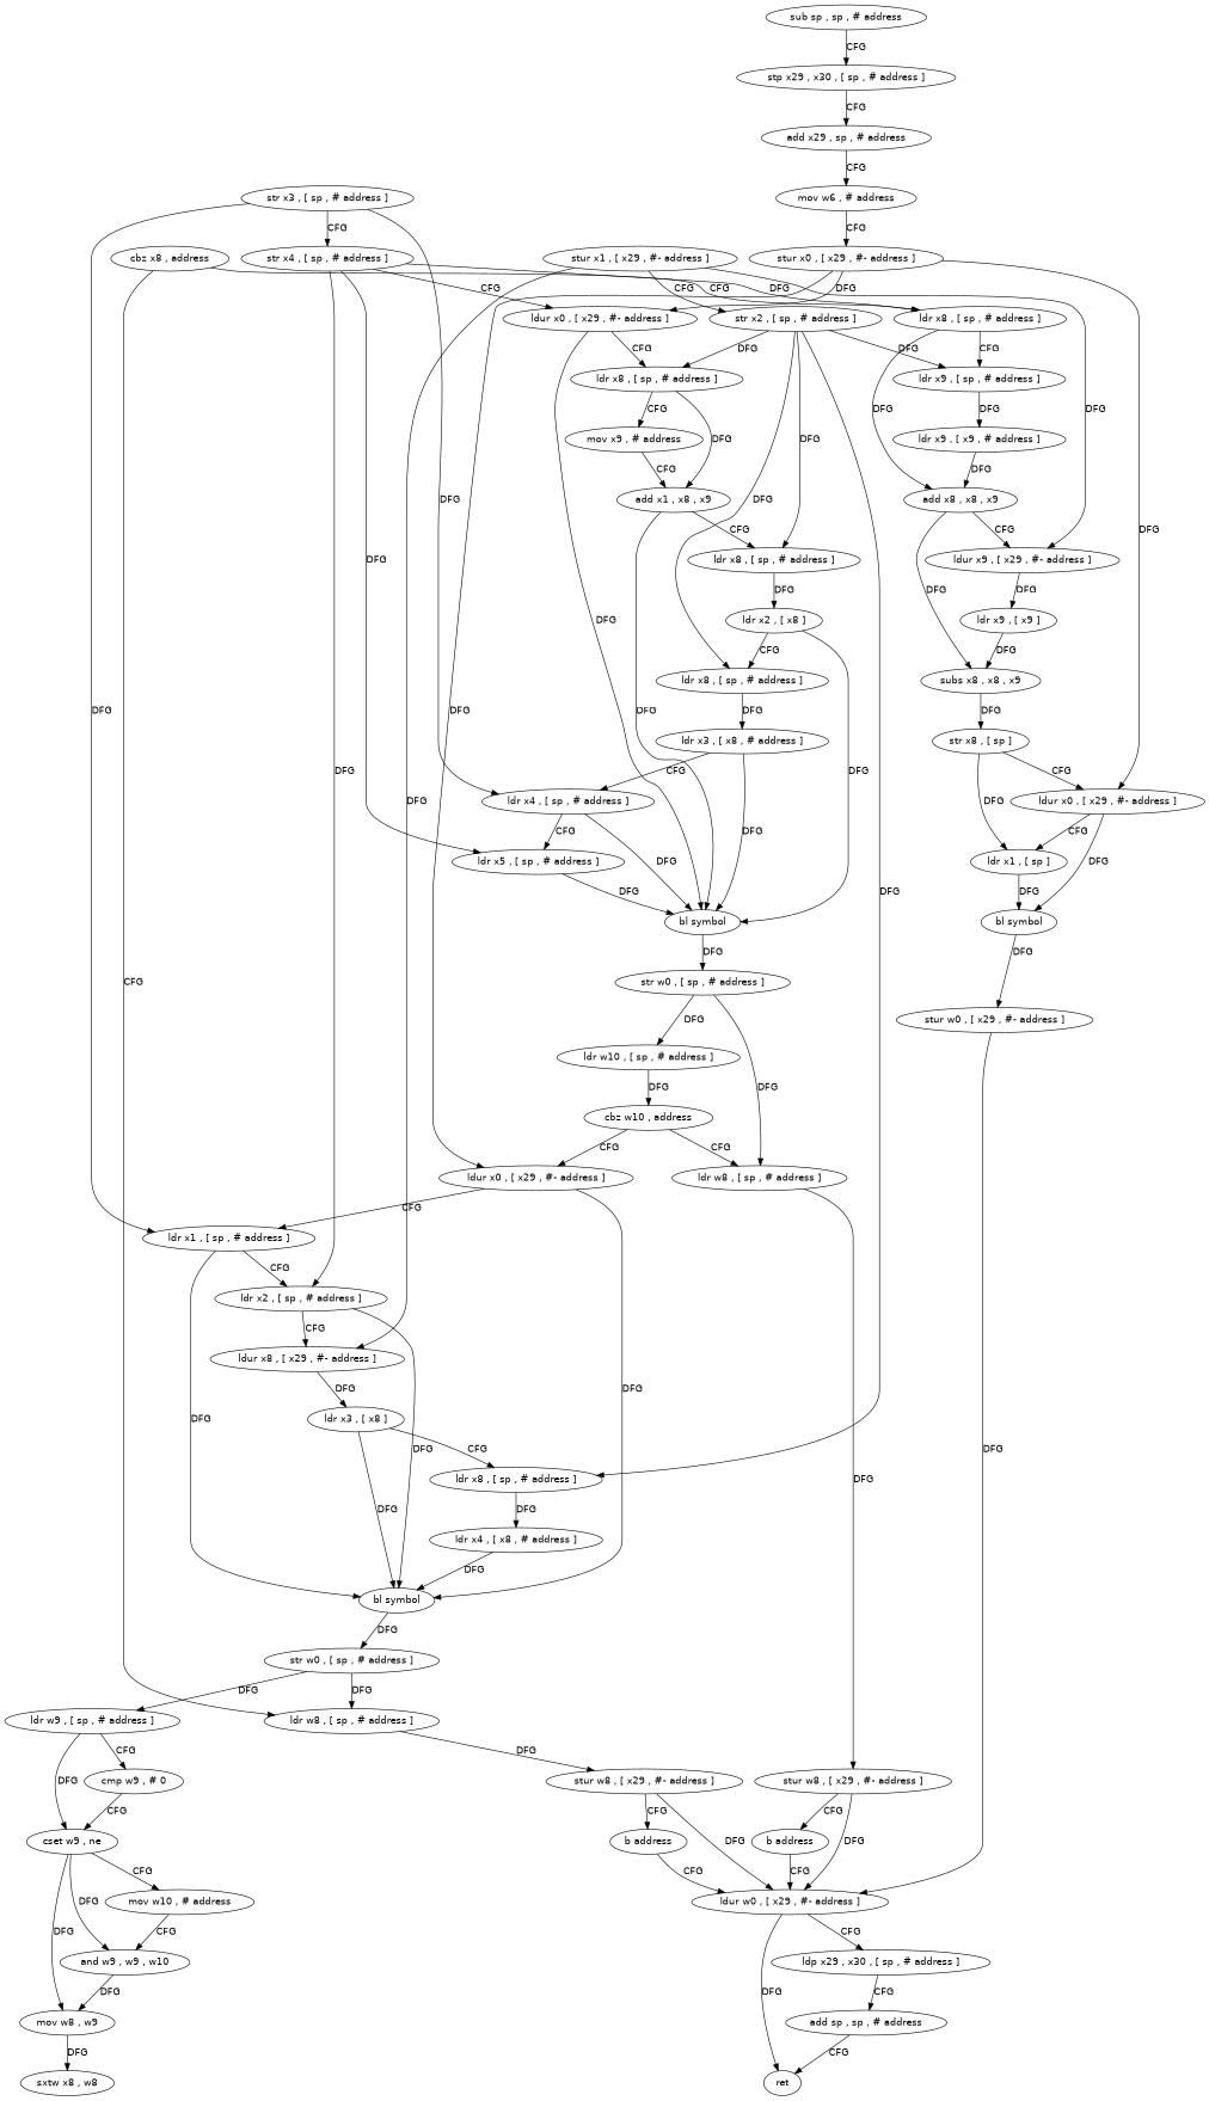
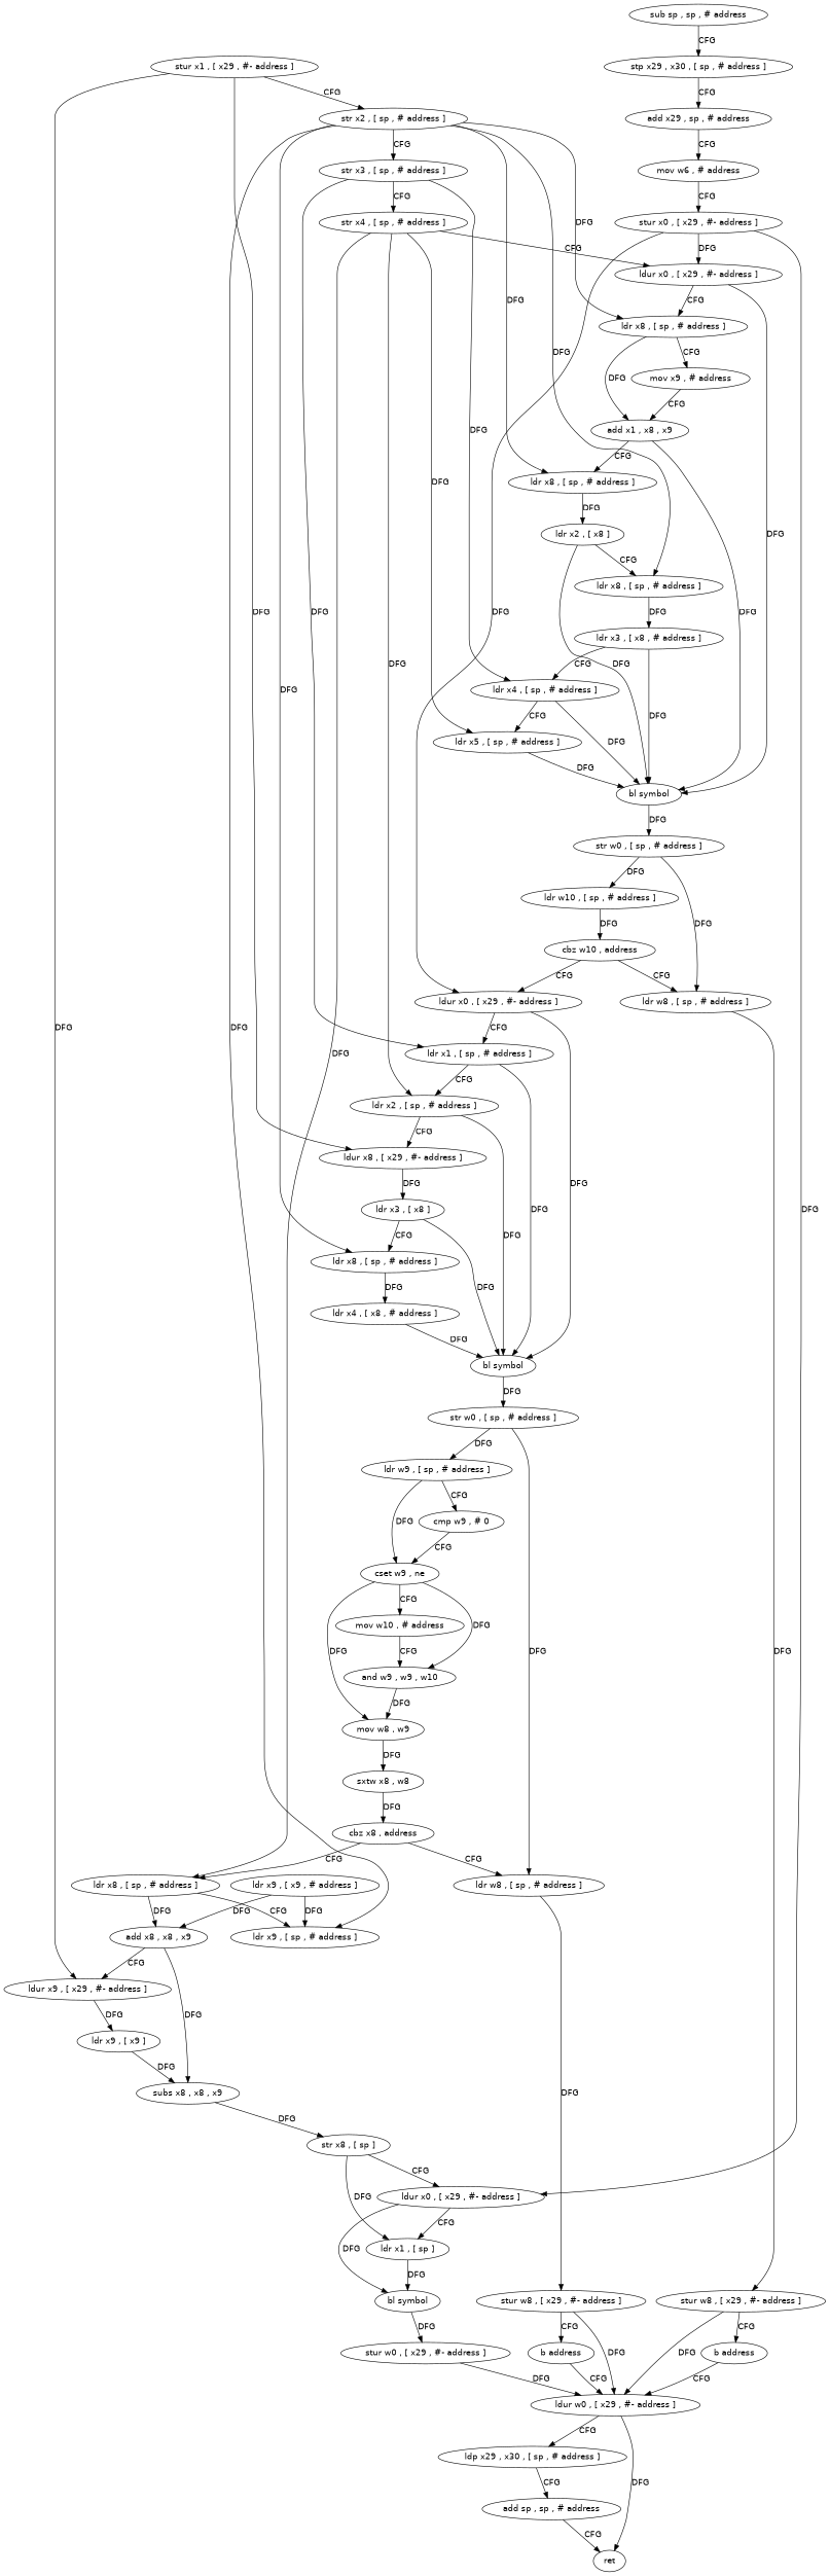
  digraph {
    fontname="DejaVu Sans"
    node [fontname="DejaVu Sans"]
    edge [fontname="DejaVu Sans"]
    n1 [label="sub sp , sp , # address"]
    n2 [label="stp x29 , x30 , [ sp , # address ]"]
    n3 [label="add x29 , sp , # address"]
    n4 [label="mov w6 , # address"]
    n5 [label="stur x0 , [ x29 , #- address ]"]
    n6 [label="ldur x0 , [ x29 , #- address ]"]
    n7 [label="ldur x0 , [ x29 , #- address ]"]
    n8 [label="ldur x0 , [ x29 , #- address ]"]
    n9 [label="stur x1 , [ x29 , #- address ]"]
    n10 [label="str x2 , [ sp , # address ]"]
    n11 [label="ldur x8 , [ x29 , #- address ]"]
    n12 [label="ldur x9 , [ x29 , #- address ]"]
    n13 [label="ldr x8 , [ sp , # address ]"]
    n14 [label="bl symbol"]
    n15 [label="ldr x1 , [ sp , # address ]"]
    n16 [label="bl symbol"]
    n17 [label="ldr x1 , [ sp ]"]
    n18 [label="bl symbol"]
    n19 [label="str x3 , [ sp , # address ]"]
    n20 [label="ldr x8 , [ sp , # address ]"]
    n21 [label="ldr x8 , [ sp , # address ]"]
    n22 [label="ldr x8 , [ sp , # address ]"]
    n23 [label="ldr x9 , [ sp , # address ]"]
    n24 [label="ldr x3 , [ x8 ]"]
    n25 [label="ldr x9 , [ x9 ]"]
    n26 [label="str x4 , [ sp , # address ]"]
    n27 [label="ldr x4 , [ sp , # address ]"]
    n28 [label="mov x9 , # address"]
    n29 [label="add x1 , x8 , x9"]
    n30 [label="ldr x2 , [ x8 ]"]
    n31 [label="ldr x3 , [ x8 , # address ]"]
    n32 [label="ldr x4 , [ x8 , # address ]"]
    n33 [label="ldr x9 , [ x9 , # address ]"]
    n34 [label="ldr x5 , [ sp , # address ]"]
    n35 [label="ldr x2 , [ sp , # address ]"]
    n36 [label="ldr x8 , [ sp , # address ]"]
    n37 [label="add x8 , x8 , x9"]
    n38 [label="str w0 , [ sp , # address ]"]
    n39 [label="ldr w10 , [ sp , # address ]"]
    n40 [label="ldr w8 , [ sp , # address ]"]
    n41 [label="cbz w10 , address"]
    n42 [label="stur w8 , [ x29 , #- address ]"]
    n43 [label="str w0 , [ sp , # address ]"]
    n44 [label="b address"]
    n45 [label="ldur w0 , [ x29 , #- address ]"]
    n46 [label="ldr w9 , [ sp , # address ]"]
    n47 [label="ldr w8 , [ sp , # address ]"]
    n48 [label="cmp w9 , # 0"]
    n49 [label="cset w9 , ne"]
    n50 [label="stur w8 , [ x29 , #- address ]"]
    n51 [label="mov w10 , # address"]
    n52 [label="and w9 , w9 , w10"]
    n53 [label="mov w8 , w9"]
    n54 [label="sxtw x8 , w8"]
    n55 [label="cbz x8 , address"]
    n56 [label="subs x8 , x8 , x9"]
    n57 [label="b address"]
    n58 [label="ldp x29 , x30 , [ sp , # address ]"]
    n59 [label=ret]
    n60 [label="add sp , sp , # address"]
    n61 [label="str x8 , [ sp ]"]
    n62 [label="stur w0 , [ x29 , #- address ]"]
    n1 -> n2 [label=CFG]
    n2 -> n3 [label=CFG]
    n3 -> n4 [label=CFG]
    n4 -> n5 [label=CFG]
    n5 -> n6 [label=DFG]
    n5 -> n7 [label=DFG]
    n5 -> n8 [label=DFG]
    n6 -> n13 [label=CFG]
    n6 -> n14 [label=DFG]
    n7 -> n15 [label=CFG]
    n7 -> n16 [label=DFG]
    n8 -> n17 [label=CFG]
    n8 -> n18 [label=DFG]
    n9 -> n10 [label=CFG]
    n9 -> n11 [label=DFG]
    n9 -> n12 [label=DFG]
    n10 -> n13 [label=DFG]
+   n10 -> n19 [label=CFG]
    n10 -> n20 [label=DFG]
    n10 -> n21 [label=DFG]
    n10 -> n22 [label=DFG]
    n10 -> n23 [label=DFG]
    n11 -> n24 [label=DFG]
    n12 -> n25 [label=DFG]
    n13 -> n28 [label=CFG]
    n13 -> n29 [label=DFG]
    n14 -> n38 [label=DFG]
    n15 -> n16 [label=DFG]
    n15 -> n35 [label=CFG]
    n16 -> n43 [label=DFG]
    n17 -> n18 [label=DFG]
    n18 -> n62 [label=DFG]
    n19 -> n15 [label=DFG]
    n19 -> n26 [label=CFG]
    n19 -> n27 [label=DFG]
    n20 -> n30 [label=DFG]
    n21 -> n31 [label=DFG]
    n22 -> n32 [label=DFG]
-   n23 -> n33 [label=DFG]
+   n33 -> n23 [label=DFG]
    n24 -> n16 [label=DFG]
    n24 -> n22 [label=CFG]
    n25 -> n56 [label=DFG]
    n26 -> n6 [label=CFG]
    n26 -> n34 [label=DFG]
    n26 -> n35 [label=DFG]
    n26 -> n36 [label=DFG]
    n27 -> n14 [label=DFG]
    n27 -> n34 [label=CFG]
    n28 -> n29 [label=CFG]
    n29 -> n14 [label=DFG]
    n29 -> n20 [label=CFG]
    n30 -> n14 [label=DFG]
    n30 -> n21 [label=CFG]
    n31 -> n14 [label=DFG]
    n31 -> n27 [label=CFG]
    n32 -> n16 [label=DFG]
    n33 -> n37 [label=DFG]
    n34 -> n14 [label=DFG]
    n35 -> n11 [label=CFG]
    n35 -> n16 [label=DFG]
    n36 -> n23 [label=CFG]
    n36 -> n37 [label=DFG]
    n37 -> n12 [label=CFG]
    n37 -> n56 [label=DFG]
    n38 -> n39 [label=DFG]
    n38 -> n40 [label=DFG]
    n39 -> n41 [label=DFG]
    n40 -> n42 [label=DFG]
    n41 -> n7 [label=CFG]
    n41 -> n40 [label=CFG]
    n42 -> n44 [label=CFG]
    n42 -> n45 [label=DFG]
    n43 -> n46 [label=DFG]
    n43 -> n47 [label=DFG]
    n44 -> n45 [label=CFG]
    n45 -> n58 [label=CFG]
    n45 -> n59 [label=DFG]
    n46 -> n48 [label=CFG]
    n46 -> n49 [label=DFG]
    n47 -> n50 [label=DFG]
    n48 -> n49 [label=CFG]
    n49 -> n51 [label=CFG]
    n49 -> n52 [label=DFG]
    n49 -> n53 [label=DFG]
    n50 -> n45 [label=DFG]
    n50 -> n57 [label=CFG]
    n51 -> n52 [label=CFG]
    n52 -> n53 [label=DFG]
    n53 -> n54 [label=DFG]
+   n54 -> n55 [label=DFG]
    n55 -> n36 [label=CFG]
    n55 -> n47 [label=CFG]
    n56 -> n61 [label=DFG]
    n57 -> n45 [label=CFG]
    n58 -> n60 [label=CFG]
    n60 -> n59 [label=CFG]
    n61 -> n8 [label=CFG]
    n61 -> n17 [label=DFG]
    n62 -> n45 [label=DFG]
  }
